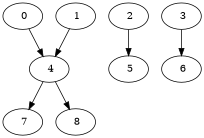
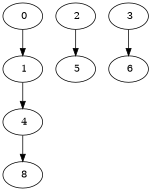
  digraph {
    " 0"
    " 1"
    " 2"
    " 5"
    " 4"
    " 3"
    " 6"
-   " 7"
    " 8"
-   " 0" -> " 4"
+   " 0" -> " 1"
    " 1" -> " 4"
    " 2" -> " 5"
-   " 4" -> " 7"
    " 4" -> " 8"
    " 3" -> " 6"
  }
